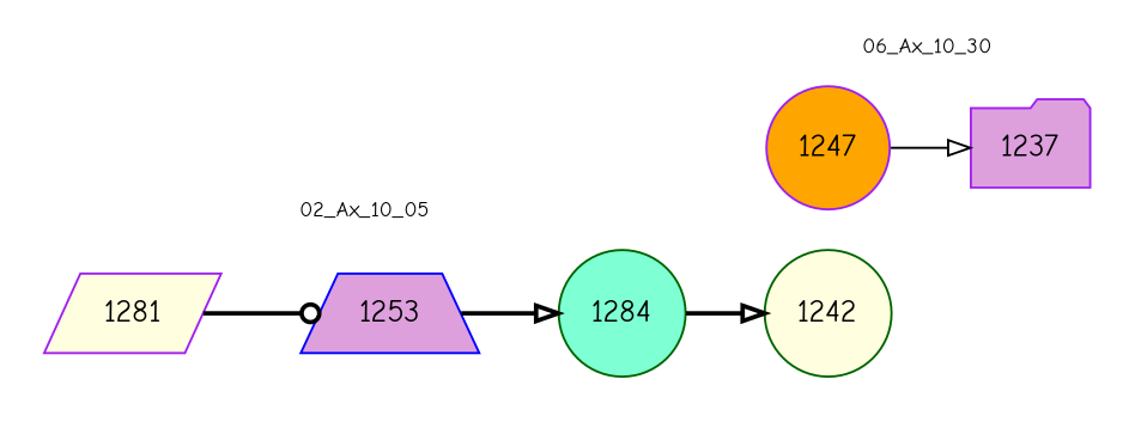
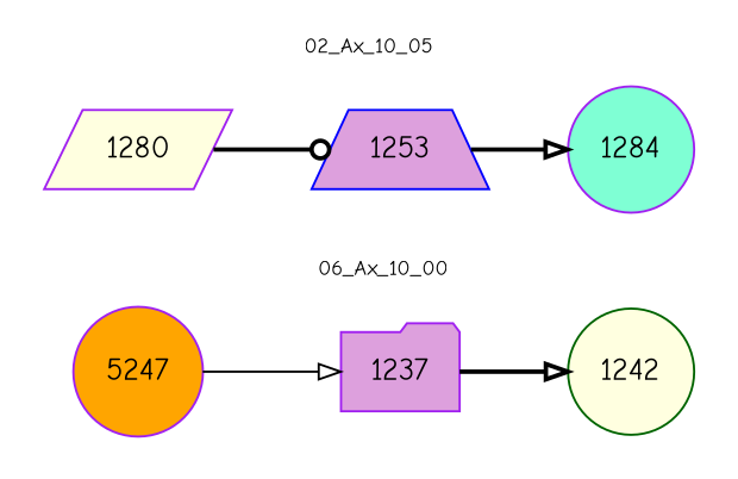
  digraph {
    fontname="Comic Neue"
    rankdir=LR
    node [color=purple fillcolor=plum fontname="Comic Neue" shape=circle style=filled]
    edge [arrowhead=onormal color=black fontname="Comic Neue" style=bold]
-   n1 [fillcolor=orange label=1247]
+   n1 [fillcolor=orange label=5247]
    n2 [label=1237 shape=folder]
    n3 [color=darkgreen fillcolor=lightyellow label=1242]
-   n4 [fillcolor=lightyellow label=1281 shape=parallelogram]
+   n4 [fillcolor=lightyellow label=1280 shape=parallelogram]
    n5 [color=blue label=1253 shape=trapezium]
-   n6 [color=darkgreen fillcolor=aquamarine label=1284]
+   n6 [fillcolor=aquamarine label=1284]
    subgraph cluster_1 {
      color=white
      fontsize=10
-     label="06_Ax_10_30"
+     label="06_Ax_10_00"
      n1
      n2
      n3
    }
    subgraph cluster_2 {
      color=white
      fontsize=10
      label="02_Ax_10_05"
      n4
      n5
      n6
    }
    n1 -> n2 [style=solid]
-   n6 -> n3
+   n2 -> n3
    n4 -> n5 [arrowhead=odot]
    n5 -> n6
  }
